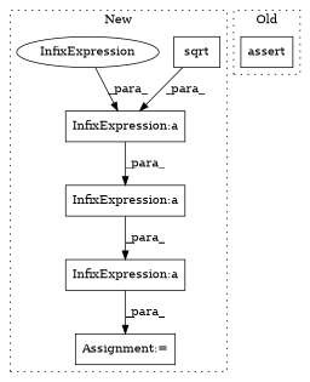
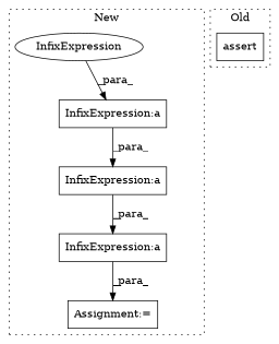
  digraph {
    node [a=27 l=3 shape=box]
-   n1 [a=32 l="5,1" label=sqrt s="4140,4155"]
    n2 [a=7 l=1 label="Assignment:=" s=4414]
    n3 [label="InfixExpression:a" s=4132]
    n4 [a=34 label=InfixExpression s=4129 shape=ellipse]
    n5 [label="InfixExpression:a" s=4464]
    n6 [label="InfixExpression:a" s=4490]
    n7 [a=32 l="16,1" label=assert s="2837,2940"]
    subgraph cluster_1 {
      label=New
      style=dotted
-     n1
      n2
      n3
      n4
      n5
      n6
    }
    subgraph cluster_2 {
      label=Old
      style=dotted
      n7
    }
-   n1 -> n3 [label=_para_]
    n3 -> n5 [label=_para_]
    n4 -> n3 [label=_para_]
    n5 -> n6 [label=_para_]
    n6 -> n2 [label=_para_]
  }
